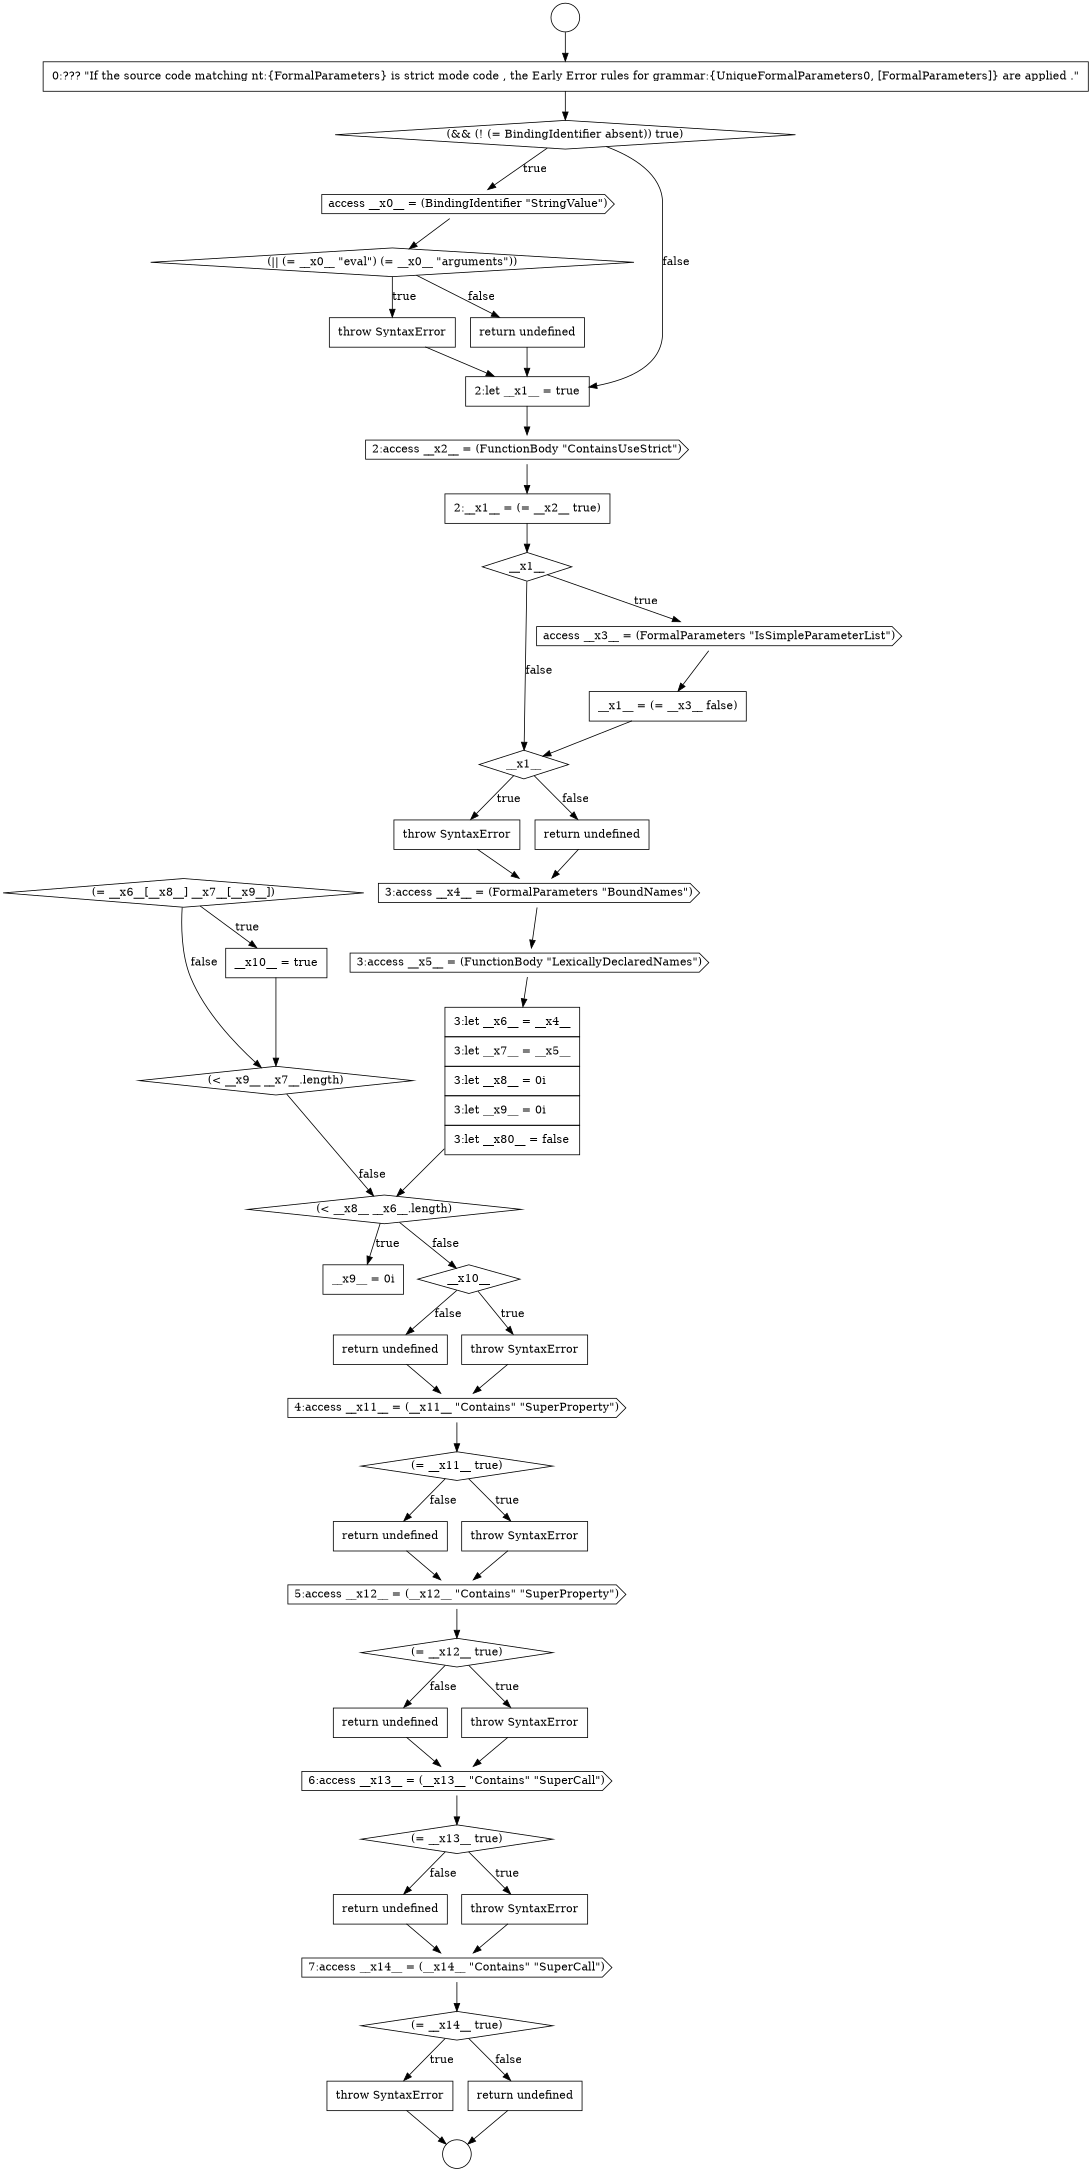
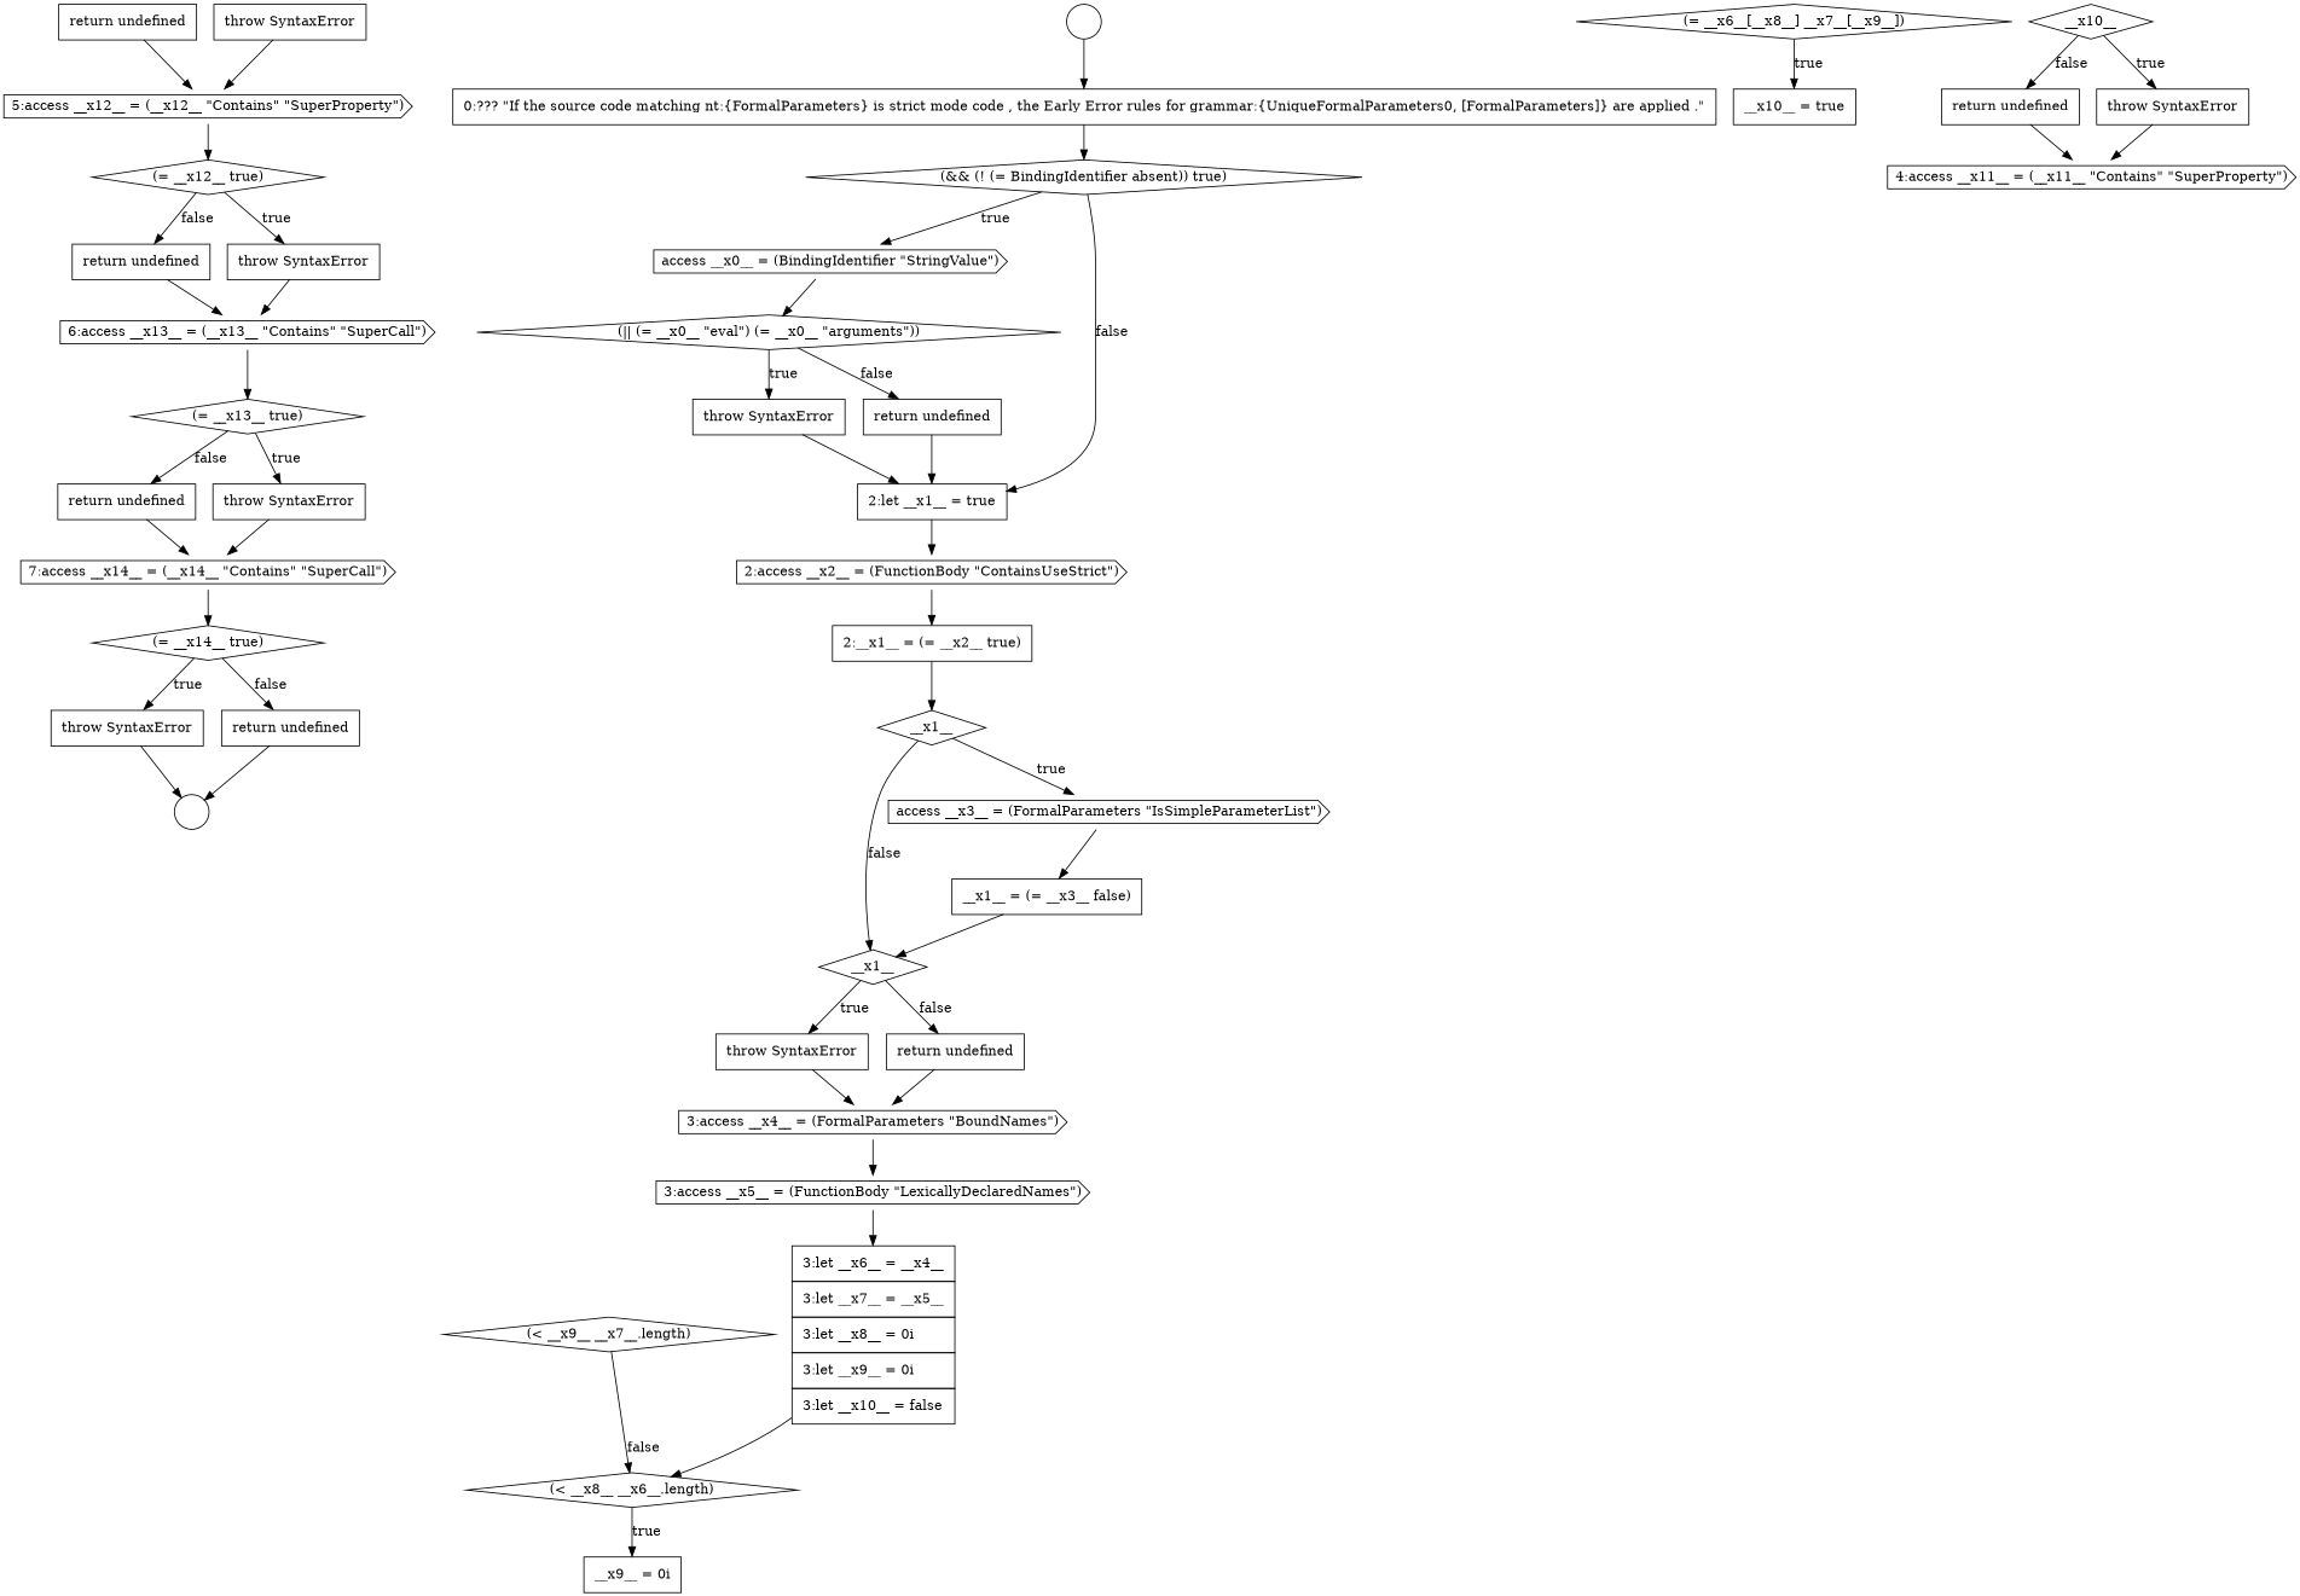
  digraph {
    node [color=black fillcolor=white shape=none style=filled]
    edge [color=black]
    n1 [label=<<font color="black">     <table border="0" cellborder="1" cellspacing="0" cellpadding="10">       <tr><td align="left">return undefined</td></tr>     </table>   </font>> margin=0]
    n2 [label=<<font color="black">5:access __x12__ = (__x12__ &quot;Contains&quot; &quot;SuperProperty&quot;)</font>> shape=cds]
    n3 [label=<<font color="black">(= __x12__ true)</font>> shape=diamond]
    n4 [label=<<font color="black">     <table border="0" cellborder="1" cellspacing="0" cellpadding="10">       <tr><td align="left">return undefined</td></tr>     </table>   </font>> margin=0]
    n5 [label=<<font color="black">     <table border="0" cellborder="1" cellspacing="0" cellpadding="10">       <tr><td align="left">throw SyntaxError</td></tr>     </table>   </font>> margin=0]
    n6 [label=<<font color="black">6:access __x13__ = (__x13__ &quot;Contains&quot; &quot;SuperCall&quot;)</font>> shape=cds]
    n7 [label=<<font color="black">(= __x13__ true)</font>> shape=diamond]
    n8 [label=<<font color="black">     <table border="0" cellborder="1" cellspacing="0" cellpadding="10">       <tr><td align="left">return undefined</td></tr>     </table>   </font>> margin=0]
    n9 [label=<<font color="black">     <table border="0" cellborder="1" cellspacing="0" cellpadding="10">       <tr><td align="left">throw SyntaxError</td></tr>     </table>   </font>> margin=0]
    n10 [label=<<font color="black">access __x0__ = (BindingIdentifier &quot;StringValue&quot;)</font>> shape=cds]
    n11 [label=<<font color="black">(|| (= __x0__ &quot;eval&quot;) (= __x0__ &quot;arguments&quot;))</font>> shape=diamond]
    n12 [label=<<font color="black">     <table border="0" cellborder="1" cellspacing="0" cellpadding="10">       <tr><td align="left">throw SyntaxError</td></tr>     </table>   </font>> margin=0]
    n13 [label=<<font color="black">     <table border="0" cellborder="1" cellspacing="0" cellpadding="10">       <tr><td align="left">return undefined</td></tr>     </table>   </font>> margin=0]
    n14 [label=" " shape=circle]
    n15 [label=<<font color="black">     <table border="0" cellborder="1" cellspacing="0" cellpadding="10">       <tr><td align="left">0:??? &quot;If the source code matching nt:{FormalParameters} is strict mode code , the Early Error rules for grammar:{UniqueFormalParameters0, [FormalParameters]} are applied .&quot;</td></tr>     </table>   </font>> margin=0]
    n16 [label=<<font color="black">(&amp;&amp; (! (= BindingIdentifier absent)) true)</font>> shape=diamond]
    n17 [label=<<font color="black">7:access __x14__ = (__x14__ &quot;Contains&quot; &quot;SuperCall&quot;)</font>> shape=cds]
    n18 [label=<<font color="black">(= __x14__ true)</font>> shape=diamond]
    n19 [label=<<font color="black">     <table border="0" cellborder="1" cellspacing="0" cellpadding="10">       <tr><td align="left">__x9__ = 0i</td></tr>     </table>   </font>> margin=0]
    n20 [label=<<font color="black">(&lt; __x9__ __x7__.length)</font>> shape=diamond]
    n21 [label=<<font color="black">(&lt; __x8__ __x6__.length)</font>> shape=diamond]
    n22 [label=<<font color="black">     <table border="0" cellborder="1" cellspacing="0" cellpadding="10">       <tr><td align="left">throw SyntaxError</td></tr>     </table>   </font>> margin=0]
    n23 [label=" " shape=circle]
    n24 [label=<<font color="black">     <table border="0" cellborder="1" cellspacing="0" cellpadding="10">       <tr><td align="left">2:let __x1__ = true</td></tr>     </table>   </font>> margin=0]
    n25 [label=<<font color="black">2:access __x2__ = (FunctionBody &quot;ContainsUseStrict&quot;)</font>> shape=cds]
    n26 [label=<<font color="black">     <table border="0" cellborder="1" cellspacing="0" cellpadding="10">       <tr><td align="left">__x10__ = true</td></tr>     </table>   </font>> margin=0]
    n27 [label=<<font color="black">     <table border="0" cellborder="1" cellspacing="0" cellpadding="10">       <tr><td align="left">2:__x1__ = (= __x2__ true)</td></tr>     </table>   </font>> margin=0]
    n28 [label=<<font color="black">__x1__</font>> shape=diamond]
-   n29 [label=<<font color="black">     <table border="0" cellborder="1" cellspacing="0" cellpadding="10">       <tr><td align="left">3:let __x6__ = __x4__</td></tr>       <tr><td align="left">3:let __x7__ = __x5__</td></tr>       <tr><td align="left">3:let __x8__ = 0i</td></tr>       <tr><td align="left">3:let __x9__ = 0i</td></tr>       <tr><td align="left">3:let __x80__ = false</td></tr>     </table>   </font>> margin=0]
+   n29 [label=<<font color="black">     <table border="0" cellborder="1" cellspacing="0" cellpadding="10">       <tr><td align="left">3:let __x6__ = __x4__</td></tr>       <tr><td align="left">3:let __x7__ = __x5__</td></tr>       <tr><td align="left">3:let __x8__ = 0i</td></tr>       <tr><td align="left">3:let __x9__ = 0i</td></tr>       <tr><td align="left">3:let __x10__ = false</td></tr>     </table>   </font>> margin=0]
    n30 [label=<<font color="black">__x10__</font>> shape=diamond]
    n31 [label=<<font color="black">     <table border="0" cellborder="1" cellspacing="0" cellpadding="10">       <tr><td align="left">return undefined</td></tr>     </table>   </font>> margin=0]
    n32 [label=<<font color="black">4:access __x11__ = (__x11__ &quot;Contains&quot; &quot;SuperProperty&quot;)</font>> shape=cds]
-   n33 [label=<<font color="black">(= __x11__ true)</font>> shape=diamond]
    n34 [label=<<font color="black">__x1__</font>> shape=diamond]
    n35 [label=<<font color="black">access __x3__ = (FormalParameters &quot;IsSimpleParameterList&quot;)</font>> shape=cds]
    n36 [label=<<font color="black">     <table border="0" cellborder="1" cellspacing="0" cellpadding="10">       <tr><td align="left">__x1__ = (= __x3__ false)</td></tr>     </table>   </font>> margin=0]
    n37 [label=<<font color="black">     <table border="0" cellborder="1" cellspacing="0" cellpadding="10">       <tr><td align="left">throw SyntaxError</td></tr>     </table>   </font>> margin=0]
    n38 [label=<<font color="black">     <table border="0" cellborder="1" cellspacing="0" cellpadding="10">       <tr><td align="left">return undefined</td></tr>     </table>   </font>> margin=0]
    n39 [label=<<font color="black">(= __x6__[__x8__] __x7__[__x9__])</font>> shape=diamond]
    n40 [label=<<font color="black">3:access __x4__ = (FormalParameters &quot;BoundNames&quot;)</font>> shape=cds]
    n41 [label=<<font color="black">3:access __x5__ = (FunctionBody &quot;LexicallyDeclaredNames&quot;)</font>> shape=cds]
    n42 [label=<<font color="black">     <table border="0" cellborder="1" cellspacing="0" cellpadding="10">       <tr><td align="left">throw SyntaxError</td></tr>     </table>   </font>> margin=0]
    n43 [label=<<font color="black">     <table border="0" cellborder="1" cellspacing="0" cellpadding="10">       <tr><td align="left">return undefined</td></tr>     </table>   </font>> margin=0]
    n44 [label=<<font color="black">     <table border="0" cellborder="1" cellspacing="0" cellpadding="10">       <tr><td align="left">throw SyntaxError</td></tr>     </table>   </font>> margin=0]
    n1 -> n2
    n2 -> n3
    n3 -> n4 [label=<<font color="black">false</font>>]
    n3 -> n5 [label=<<font color="black">true</font>>]
    n4 -> n6
    n5 -> n6
    n6 -> n7
    n7 -> n8 [label=<<font color="black">false</font>>]
    n7 -> n9 [label=<<font color="black">true</font>>]
    n8 -> n17
    n9 -> n17
    n10 -> n11
    n11 -> n12 [label=<<font color="black">true</font>>]
    n11 -> n13 [label=<<font color="black">false</font>>]
    n12 -> n24
    n13 -> n24
    n14 -> n15
    n15 -> n16
    n16 -> n10 [label=<<font color="black">true</font>>]
    n16 -> n24 [label=<<font color="black">false</font>>]
    n17 -> n18
    n18 -> n22 [label=<<font color="black">true</font>>]
    n18 -> n43 [label=<<font color="black">false</font>>]
    n20 -> n21 [label=<<font color="black">false</font>>]
    n21 -> n19 [label=<<font color="black">true</font>>]
-   n21 -> n30 [label=<<font color="black">false</font>>]
    n22 -> n23
    n24 -> n25
    n25 -> n27
-   n26 -> n20
    n27 -> n28
    n28 -> n34 [label=<<font color="black">false</font>>]
    n28 -> n35 [label=<<font color="black">true</font>>]
    n29 -> n21
    n30 -> n31 [label=<<font color="black">false</font>>]
    n30 -> n44 [label=<<font color="black">true</font>>]
    n31 -> n32
-   n32 -> n33
-   n33 -> n1 [label=<<font color="black">false</font>>]
-   n33 -> n42 [label=<<font color="black">true</font>>]
    n34 -> n37 [label=<<font color="black">true</font>>]
    n34 -> n38 [label=<<font color="black">false</font>>]
    n35 -> n36
    n36 -> n34
    n37 -> n40
    n38 -> n40
-   n39 -> n20 [label=<<font color="black">false</font>>]
    n39 -> n26 [label=<<font color="black">true</font>>]
    n40 -> n41
    n41 -> n29
    n42 -> n2
    n43 -> n23
    n44 -> n32
  }
